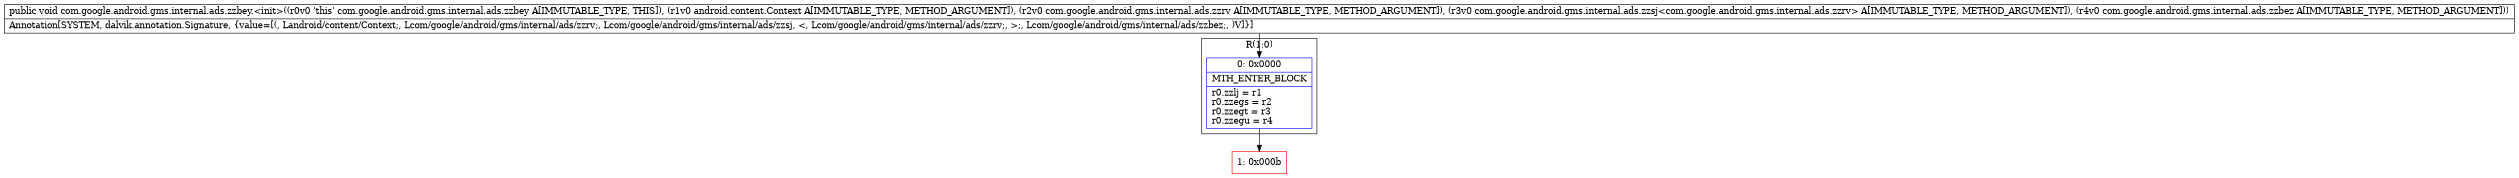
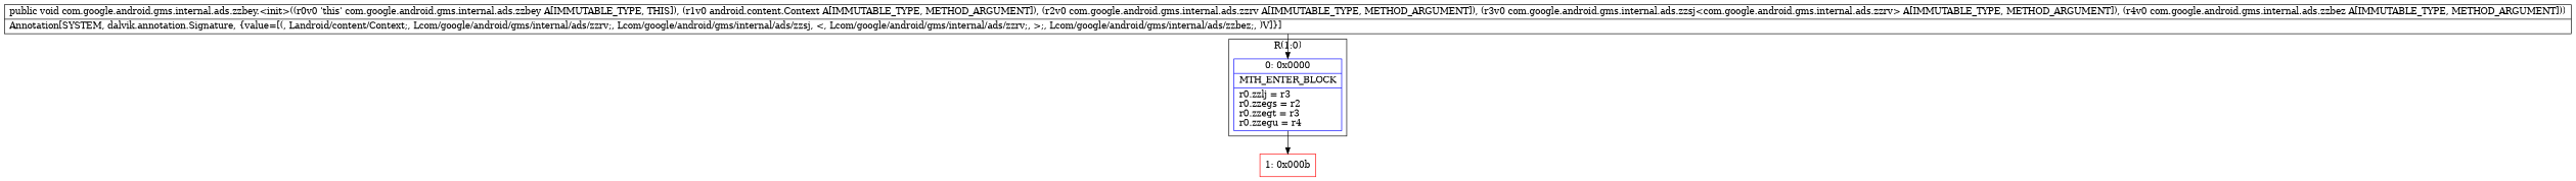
  digraph {
    node [shape=record]
-   n1 [color=blue label="{0\:\ 0x0000|MTH_ENTER_BLOCK\l|r0.zzlj = r1\lr0.zzegs = r2\lr0.zzegt = r3\lr0.zzegu = r4\l}"]
+   n1 [color=blue label="{0\:\ 0x0000|MTH_ENTER_BLOCK\l|r0.zzlj = r3\lr0.zzegs = r2\lr0.zzegt = r3\lr0.zzegu = r4\l}"]
    n2 [color=red label="{1\:\ 0x000b}"]
    n3 [label="{public void com.google.android.gms.internal.ads.zzbey.\<init\>((r0v0 'this' com.google.android.gms.internal.ads.zzbey A[IMMUTABLE_TYPE, THIS]), (r1v0 android.content.Context A[IMMUTABLE_TYPE, METHOD_ARGUMENT]), (r2v0 com.google.android.gms.internal.ads.zzrv A[IMMUTABLE_TYPE, METHOD_ARGUMENT]), (r3v0 com.google.android.gms.internal.ads.zzsj\<com.google.android.gms.internal.ads.zzrv\> A[IMMUTABLE_TYPE, METHOD_ARGUMENT]), (r4v0 com.google.android.gms.internal.ads.zzbez A[IMMUTABLE_TYPE, METHOD_ARGUMENT]))  | Annotation[SYSTEM, dalvik.annotation.Signature, \{value=[(, Landroid\/content\/Context;, Lcom\/google\/android\/gms\/internal\/ads\/zzrv;, Lcom\/google\/android\/gms\/internal\/ads\/zzsj, \<, Lcom\/google\/android\/gms\/internal\/ads\/zzrv;, \>;, Lcom\/google\/android\/gms\/internal\/ads\/zzbez;, )V]\}]\l}"]
    subgraph cluster_1 {
      label="R(1:0)"
      n1
    }
    n1 -> n2
    n3 -> n1
  }
